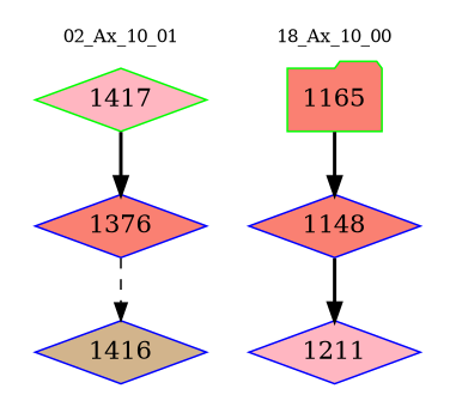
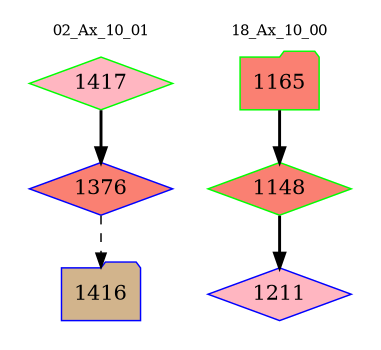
  digraph {
    node [color=blue fillcolor=salmon shape=diamond style=filled]
    edge [color=black style=bold]
    n1 [color=green fillcolor=lightpink label=1417]
    n2 [label=1376]
-   n3 [fillcolor=tan label=1416]
+   n3 [fillcolor=tan label=1416 shape=folder]
    n4 [color=green label=1165 shape=folder]
-   n5 [label=1148]
+   n5 [color=green label=1148]
    n6 [fillcolor=lightpink label=1211]
    subgraph cluster_1 {
      color=white
      fontsize=10
      label="02_Ax_10_01"
      n1
      n2
      n3
    }
    subgraph cluster_2 {
      color=white
      fontsize=10
      label="18_Ax_10_00"
      n4
      n5
      n6
    }
    n1 -> n2
    n2 -> n3 [style=dashed]
    n4 -> n5
    n5 -> n6
  }
